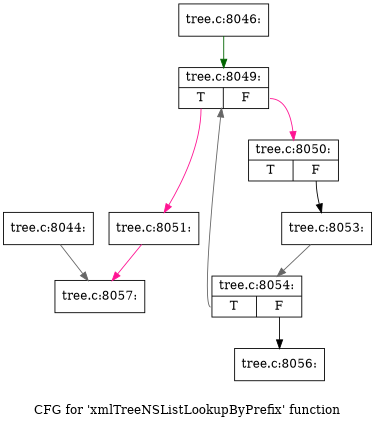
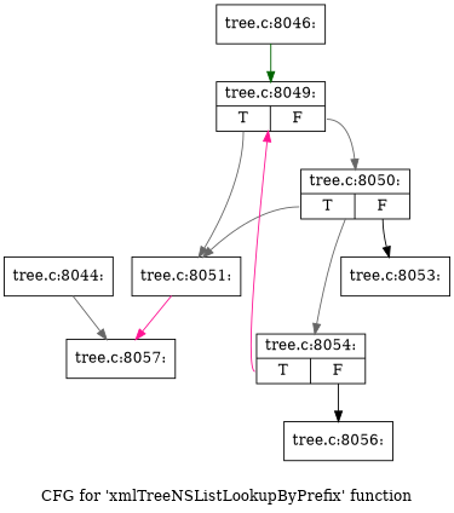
  digraph {
    label="CFG for 'xmlTreeNSListLookupByPrefix' function"
    node [shape=record]
    edge [color=gray40]
    n1 [label="{tree.c:8044:}"]
    n2 [label="{tree.c:8057:}"]
    n3 [label="{tree.c:8046:}"]
    n4 [label="{tree.c:8049:|{<s0>T|<s1>F}}"]
    n5 [label="{tree.c:8051:}"]
    n6 [label="{tree.c:8050:|{<s0>T|<s1>F}}"]
    n7 [label="{tree.c:8053:}"]
    n8 [label="{tree.c:8054:|{<s0>T|<s1>F}}"]
    n9 [label="{tree.c:8056:}"]
    n1 -> n2
    n3 -> n4 [color=darkgreen]
-   n4 -> n5 [color=deeppink tailport=s0]
-   n4 -> n6 [color=deeppink tailport=s1]
+   n4 -> n5 [tailport=s0]
+   n4 -> n6 [tailport=s1]
    n5 -> n2 [color=deeppink]
+   n6 -> n5 [tailport=s0]
    n6 -> n7 [color=black tailport=s1]
-   n7 -> n8
-   n8 -> n4 [tailport=s0]
+   n6 -> n8
+   n8 -> n4 [color=deeppink tailport=s0]
    n8 -> n9 [color=black tailport=s1]
  }
